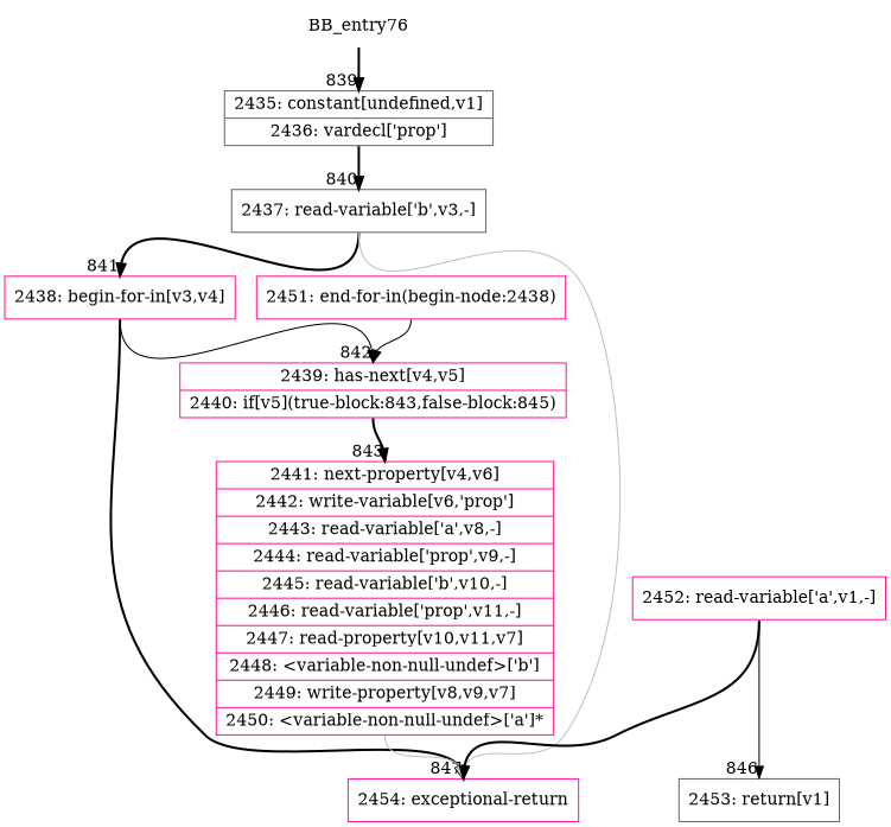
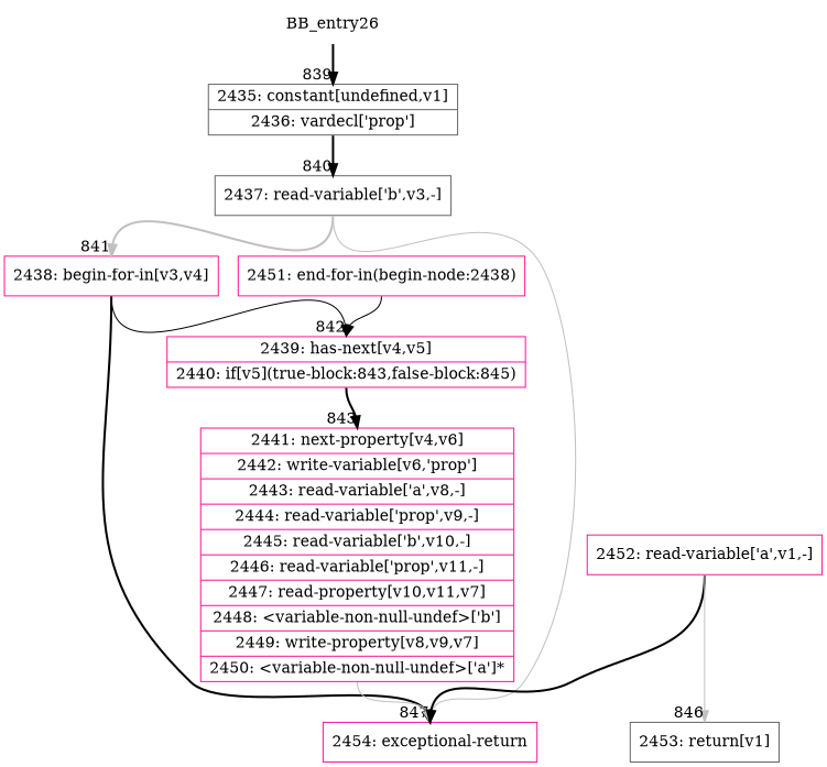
  digraph {
    rankdir=TD
    node [color=deeppink shape=record]
    edge [headport=n style=bold tailport=s]
-   BB_entry76 [shape=none]
+   BB_entry76 [shape=none label=BB_entry26]
    n2 [color=gray40 label="{2435: constant[undefined,v1]|2436: vardecl['prop']}"]
    n3 [color=gray40 label="{2437: read-variable['b',v3,-]}"]
    n4 [label="{2438: begin-for-in[v3,v4]}"]
    n5 [label="{2454: exceptional-return}"]
    n6 [label="{2439: has-next[v4,v5]|2440: if[v5](true-block:843,false-block:845)}"]
    n7 [label="{2441: next-property[v4,v6]|2442: write-variable[v6,'prop']|2443: read-variable['a',v8,-]|2444: read-variable['prop',v9,-]|2445: read-variable['b',v10,-]|2446: read-variable['prop',v11,-]|2447: read-property[v10,v11,v7]|2448: \<variable-non-null-undef\>['b']|2449: write-property[v8,v9,v7]|2450: \<variable-non-null-undef\>['a']*}"]
    n8 [label="{2452: read-variable['a',v1,-]}"]
    n9 [color=gray40 label="{2453: return[v1]}"]
    n10 [label="{2451: end-for-in(begin-node:2438)}"]
    BB_entry76 -> n2 [headlabel="    839"]
    n2 -> n3 [headlabel="      840"]
-   n3 -> n4 [headlabel="      841"]
+   n3 -> n4 [headlabel="      841" color=gray]
    n3 -> n5 [color=gray headlabel="      847" style=solid]
    n4 -> n5 [color=black]
    n4 -> n6 [headlabel="      842" style=solid]
    n6 -> n7 [headlabel="      843"]
    n7 -> n5 [color=gray style=solid]
    n8 -> n5 [color=black]
-   n8 -> n9 [headlabel="      846" style=solid]
+   n8 -> n9 [headlabel="      846" style=solid color=gray]
    n10 -> n6 [style=solid]
  }
